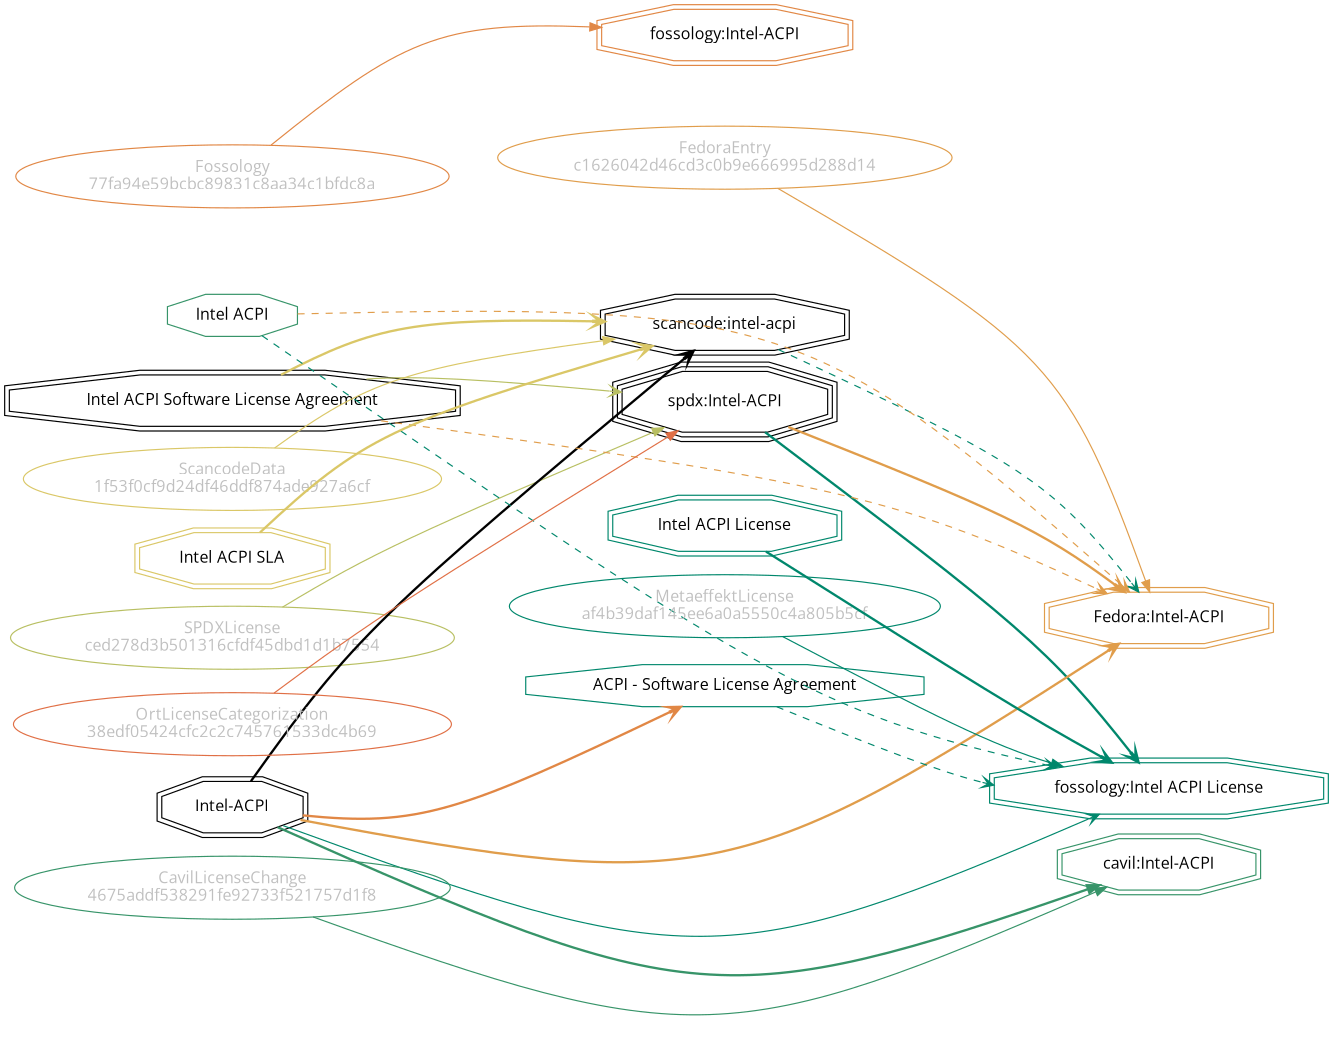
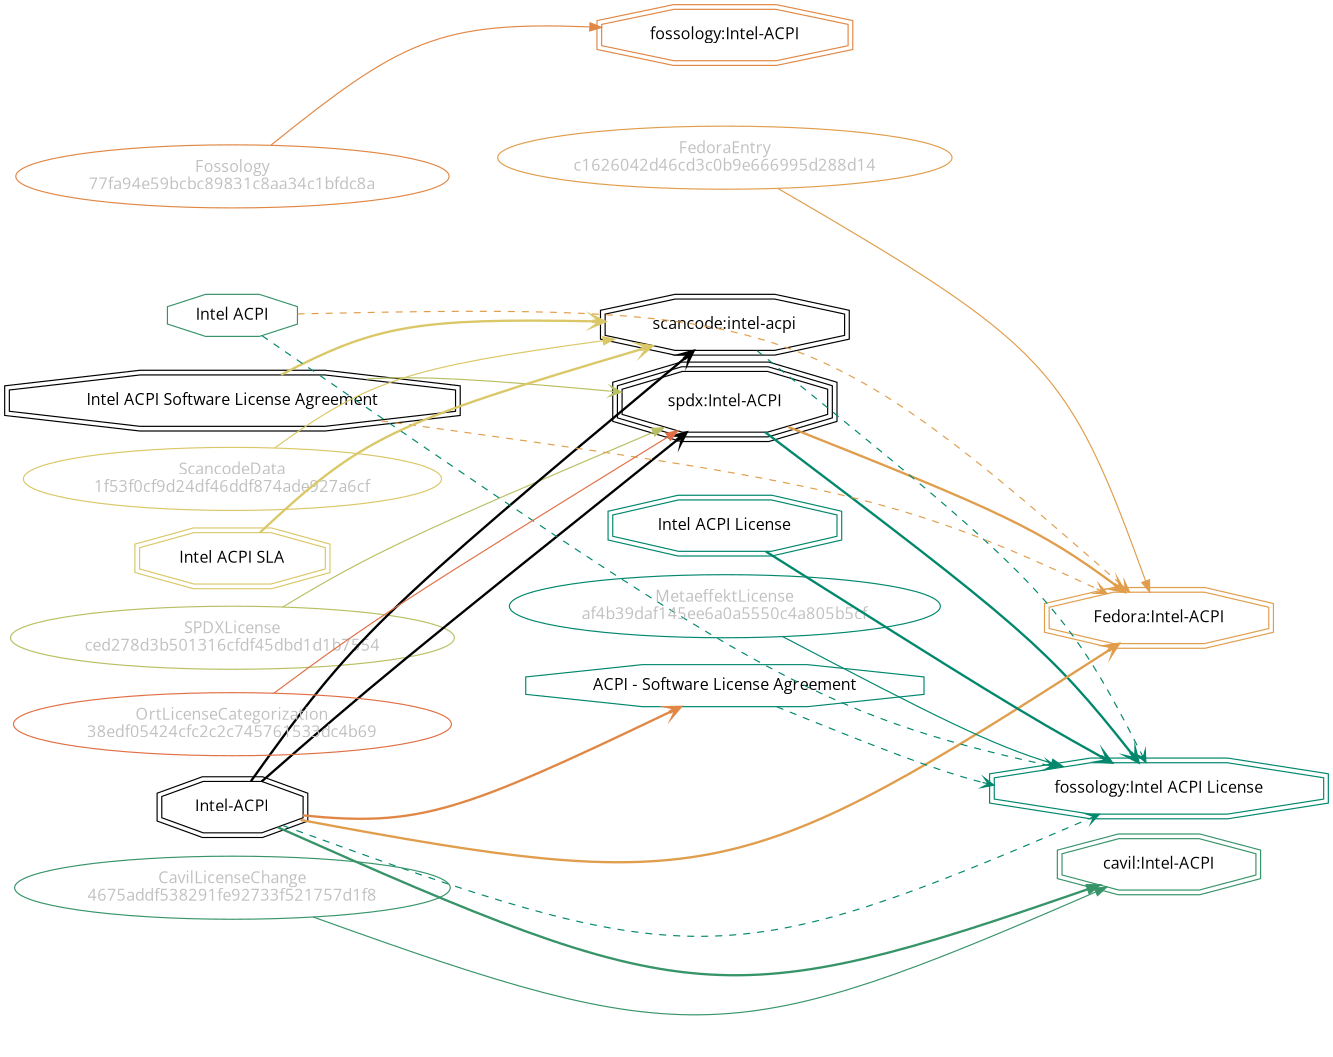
  strict digraph {
    fontname="Open Sans"
    rankdir=LR
    splines=curved
    node [fontname="Open Sans" shape=doubleoctagon]
    edge [color="#00876c" fontname="Open Sans" weight=0.5 arrowhead=vee style=bold]
    n1 [color="#b8bf62" fillcolor="beige;1" fontcolor=gray label="SPDXLicense\nced278d3b501316cfdf45dbd1d1b7554" shape=ellipse]
    n2 [label="spdx:Intel-ACPI" shape=tripleoctagon]
    n3 [color="#e09d4b" label="Fedora:Intel-ACPI"]
    n4 [color="#00876c" label="fossology:Intel ACPI License"]
    n5 [label="Intel-ACPI"]
    n6 [label="scancode:intel-acpi"]
    n7 [color="#379469" label="cavil:Intel-ACPI"]
    n8 [color="#00876c" label="ACPI - Software License Agreement" shape=octagon]
    n9 [color="#e18745" label="fossology:Intel-ACPI"]
    n10 [label="Intel ACPI Software License Agreement"]
    n11 [color="#e09d4b" fillcolor="beige;1" fontcolor=gray label="FedoraEntry\nc1626042d46cd3c0b9e666995d288d14" shape=ellipse]
    n12 [color="#379469" label="Intel ACPI" shape=octagon]
    n13 [color="#dac767" fillcolor="beige;1" fontcolor=gray label="ScancodeData\n1f53f0cf9d24df46ddf874ade927a6cf" shape=ellipse]
    n14 [color="#dac767" label="Intel ACPI SLA"]
    n15 [color="#e18745" fillcolor="beige;1" fontcolor=gray label="Fossology\n77fa94e59bcbc89831c8aa34c1bfdc8a" shape=ellipse]
    n16 [color="#e06f45" fillcolor="beige;1" fontcolor=gray label="OrtLicenseCategorization\n38edf05424cfc2c2c745761533dc4b69" shape=ellipse]
    n17 [color="#379469" fillcolor="beige;1" fontcolor=gray label="CavilLicenseChange\n4675addf538291fe92733f521757d1f8" shape=ellipse]
    n18 [color="#00876c" fillcolor="beige;1" fontcolor=gray label="MetaeffektLicense\naf4b39daf145ee6a0a5550c4a805b5cf" shape=ellipse]
    n19 [color="#00876c" label="Intel ACPI License"]
    n1 -> n2 [color="#b8bf62" arrowhead="" style=""]
    n2 -> n3 [color="#e09d4b" weight=0.7]
    n2 -> n4 [weight=0.7]
+   n5 -> n2 [weight=0.7 color=""]
    n5 -> n3 [color="#e09d4b" weight=0.7]
-   n5 -> n4 [style=solid]
+   n5 -> n4 [style=dashed]
    n5 -> n6 [weight=0.7 color=""]
    n5 -> n7 [arrowhead=normal color="#379469" weight=0.7]
    n5 -> n8 [color="#e18745" weight=0.7]
-   n6 -> n3 [style=dashed]
+   n6 -> n4 [style=dashed]
    n8 -> n4 [style=dashed]
    n10 -> n2 [color="#b8bf62" style=solid weight=0.7]
    n10 -> n3 [color="#e09d4b" style=dashed]
    n10 -> n6 [color="#dac767" weight=0.7]
    n11 -> n3 [color="#e09d4b" arrowhead="" style=""]
    n12 -> n3 [color="#e09d4b" style=dashed]
    n12 -> n4 [style=dashed]
    n13 -> n6 [color="#dac767" arrowhead="" style=""]
    n14 -> n6 [color="#dac767" weight=0.7]
    n15 -> n9 [color="#e18745" arrowhead="" style=""]
    n16 -> n2 [color="#e06f45" arrowhead="" style=""]
    n17 -> n7 [color="#379469" arrowhead="" style=""]
    n18 -> n4 [arrowhead="" style=""]
    n19 -> n4 [weight=0.7]
  }
